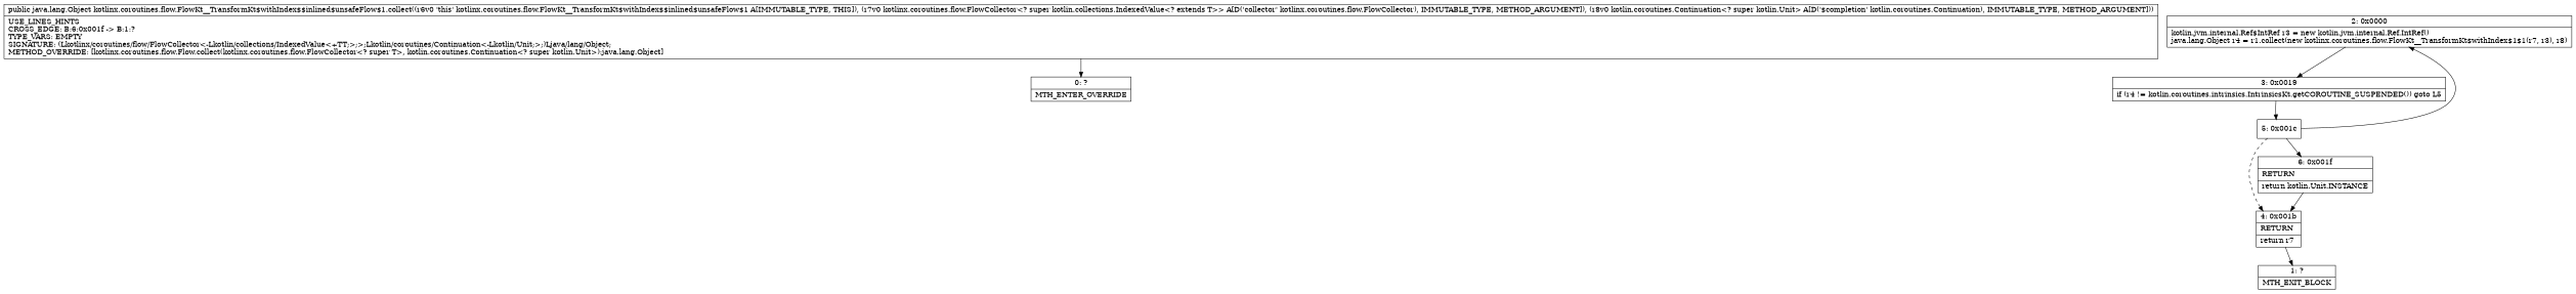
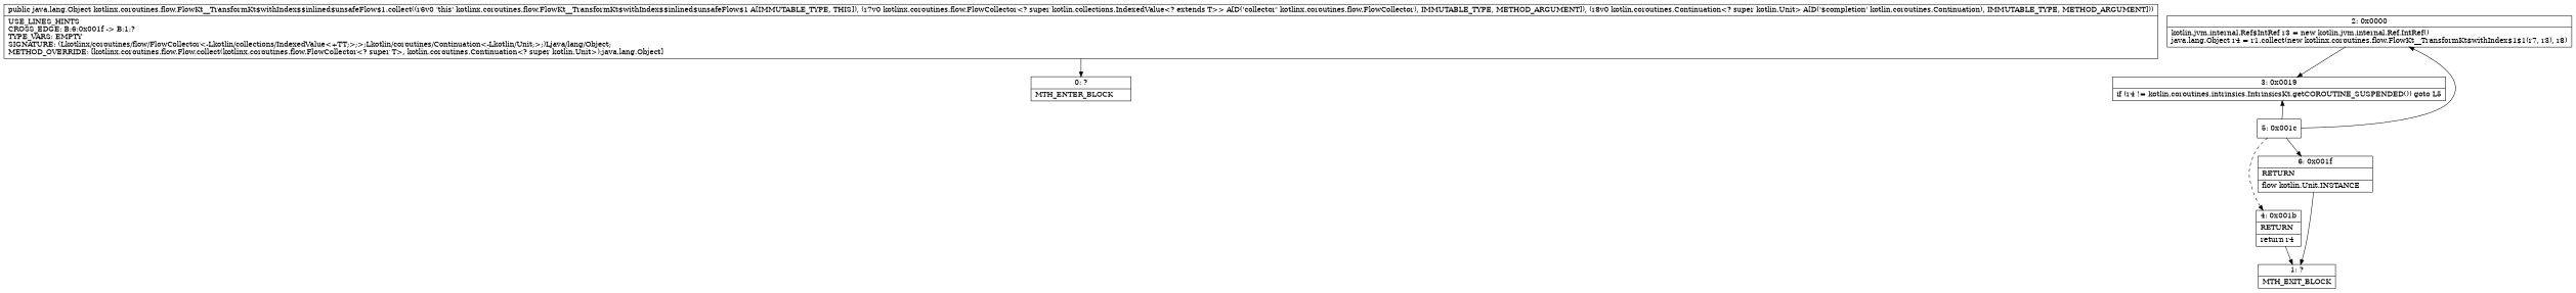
  digraph {
    node [shape=record]
-   n1 [label="{0\:\ ?|MTH_ENTER_OVERRIDE\l}"]
+   n1 [label="{0\:\ ?|MTH_ENTER_BLOCK\l}"]
    n2 [label="{2\:\ 0x0000|kotlin.jvm.internal.Ref$IntRef r3 = new kotlin.jvm.internal.Ref.IntRef()\ljava.lang.Object r4 = r1.collect(new kotlinx.coroutines.flow.FlowKt__TransformKt$withIndex$1$1(r7, r3), r8)\l}"]
    n3 [label="{3\:\ 0x0019|if (r4 != kotlin.coroutines.intrinsics.IntrinsicsKt.getCOROUTINE_SUSPENDED()) goto L5\l}"]
    n4 [label="{5\:\ 0x001c}"]
-   n5 [label="{4\:\ 0x001b|RETURN\l|return r7\l}"]
+   n5 [label="{4\:\ 0x001b|RETURN\l|return r4\l}"]
    n6 [label="{1\:\ ?|MTH_EXIT_BLOCK\l}"]
-   n7 [label="{6\:\ 0x001f|RETURN\l|return kotlin.Unit.INSTANCE\l}"]
+   n7 [label="{6\:\ 0x001f|RETURN\l|flow kotlin.Unit.INSTANCE\l}"]
    n8 [label="{public java.lang.Object kotlinx.coroutines.flow.FlowKt__TransformKt$withIndex$$inlined$unsafeFlow$1.collect((r6v0 'this' kotlinx.coroutines.flow.FlowKt__TransformKt$withIndex$$inlined$unsafeFlow$1 A[IMMUTABLE_TYPE, THIS]), (r7v0 kotlinx.coroutines.flow.FlowCollector\<? super kotlin.collections.IndexedValue\<? extends T\>\> A[D('collector' kotlinx.coroutines.flow.FlowCollector), IMMUTABLE_TYPE, METHOD_ARGUMENT]), (r8v0 kotlin.coroutines.Continuation\<? super kotlin.Unit\> A[D('$completion' kotlin.coroutines.Continuation), IMMUTABLE_TYPE, METHOD_ARGUMENT]))  | USE_LINES_HINTS\lCROSS_EDGE: B:6:0x001f \-\> B:1:?\lTYPE_VARS: EMPTY\lSIGNATURE: (Lkotlinx\/coroutines\/flow\/FlowCollector\<\-Lkotlin\/collections\/IndexedValue\<+TT;\>;\>;Lkotlin\/coroutines\/Continuation\<\-Lkotlin\/Unit;\>;)Ljava\/lang\/Object;\lMETHOD_OVERRIDE: [kotlinx.coroutines.flow.Flow.collect(kotlinx.coroutines.flow.FlowCollector\<? super T\>, kotlin.coroutines.Continuation\<? super kotlin.Unit\>):java.lang.Object]\l}"]
    n2 -> n3
-   n3 -> n4
+   n4 -> n3
    n4 -> n2
    n4 -> n5 [style=dashed]
    n4 -> n7
    n5 -> n6
-   n7 -> n5
+   n7 -> n6
    n8 -> n1
  }
